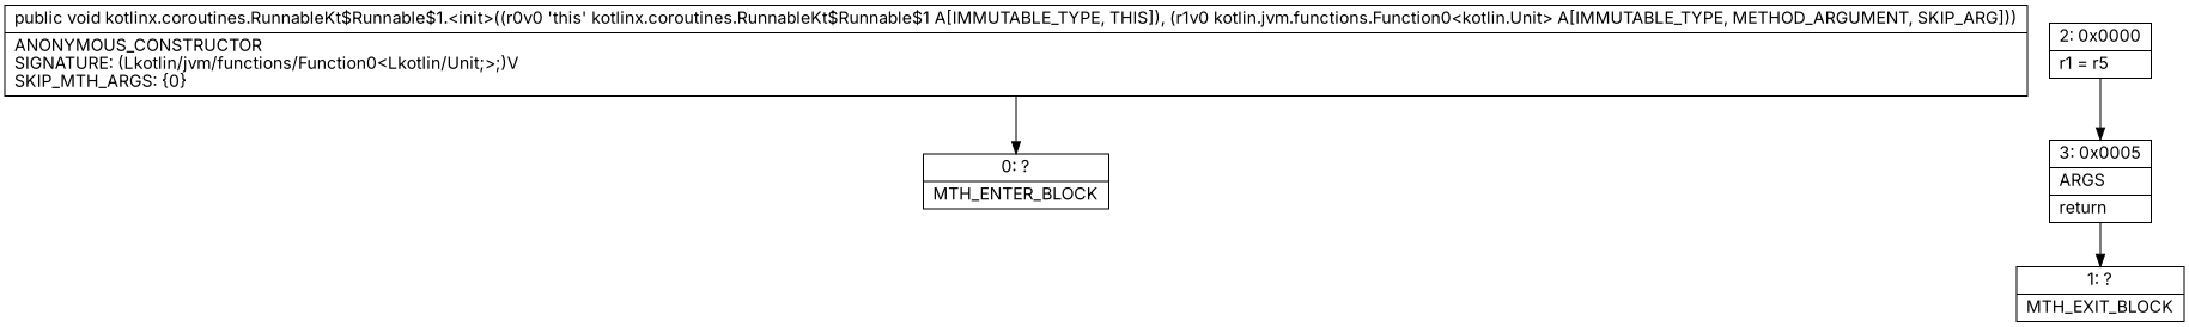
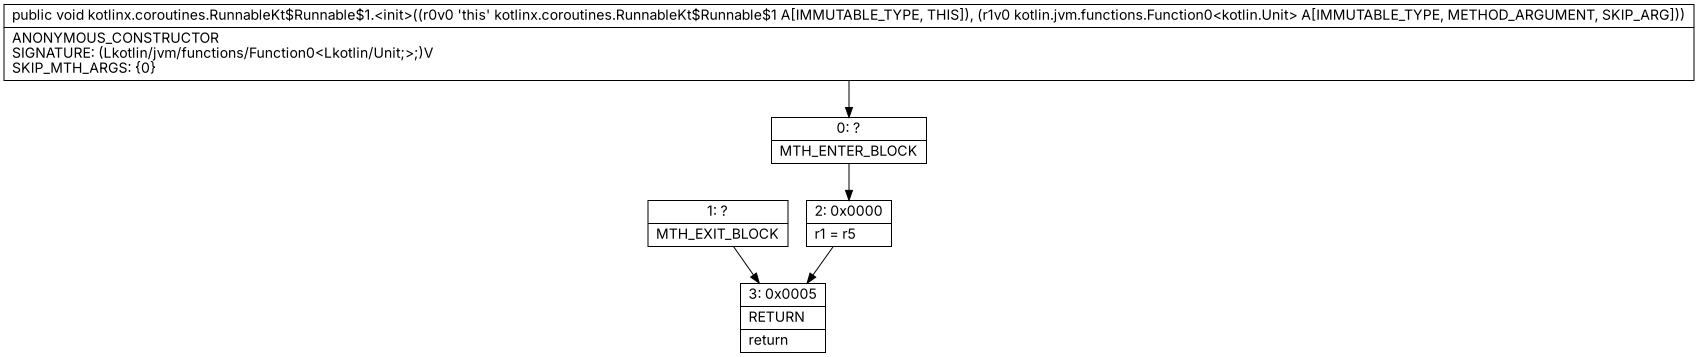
  digraph {
    fontname=Inter
    node [fontname=Inter shape=record]
    edge [fontname=Inter]
    n1 [label="{0\:\ ?|MTH_ENTER_BLOCK\l}"]
    n2 [label="{2\:\ 0x0000|r1 = r5\l}"]
-   n3 [label="{3\:\ 0x0005|ARGS\l|return\l}"]
+   n3 [label="{3\:\ 0x0005|RETURN\l|return\l}"]
    n4 [label="{1\:\ ?|MTH_EXIT_BLOCK\l}"]
    n5 [label="{public void kotlinx.coroutines.RunnableKt$Runnable$1.\<init\>((r0v0 'this' kotlinx.coroutines.RunnableKt$Runnable$1 A[IMMUTABLE_TYPE, THIS]), (r1v0 kotlin.jvm.functions.Function0\<kotlin.Unit\> A[IMMUTABLE_TYPE, METHOD_ARGUMENT, SKIP_ARG]))  | ANONYMOUS_CONSTRUCTOR\lSIGNATURE: (Lkotlin\/jvm\/functions\/Function0\<Lkotlin\/Unit;\>;)V\lSKIP_MTH_ARGS: \{0\}\l}"]
+   n1 -> n2
    n2 -> n3
-   n3 -> n4
+   n4 -> n3
    n5 -> n1
  }
